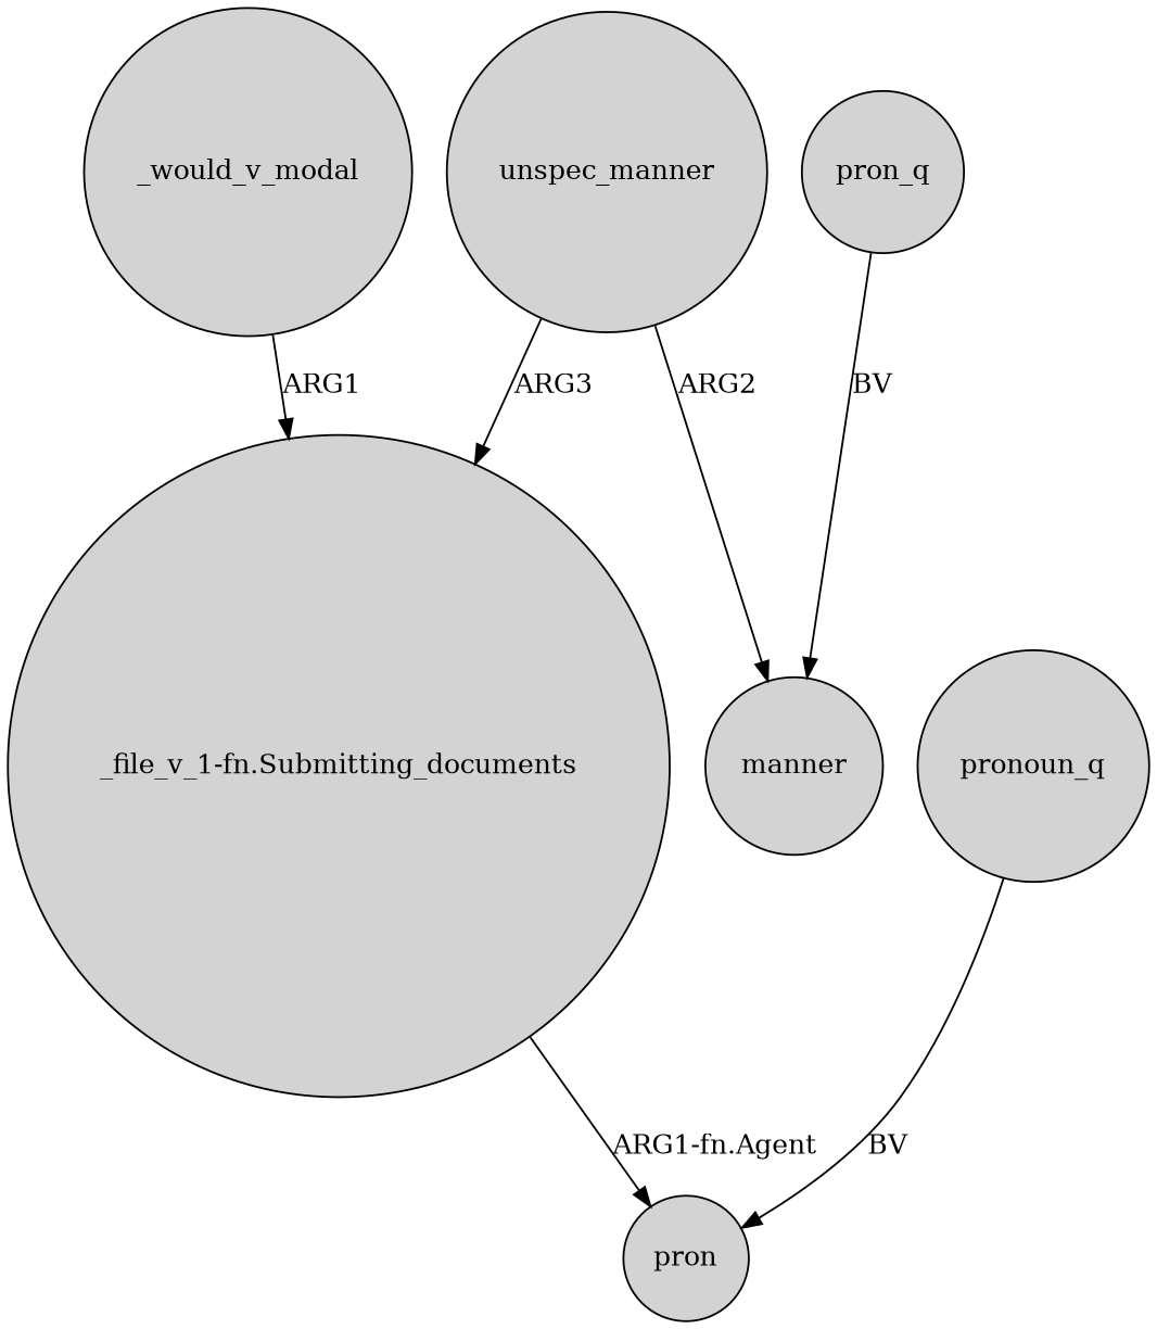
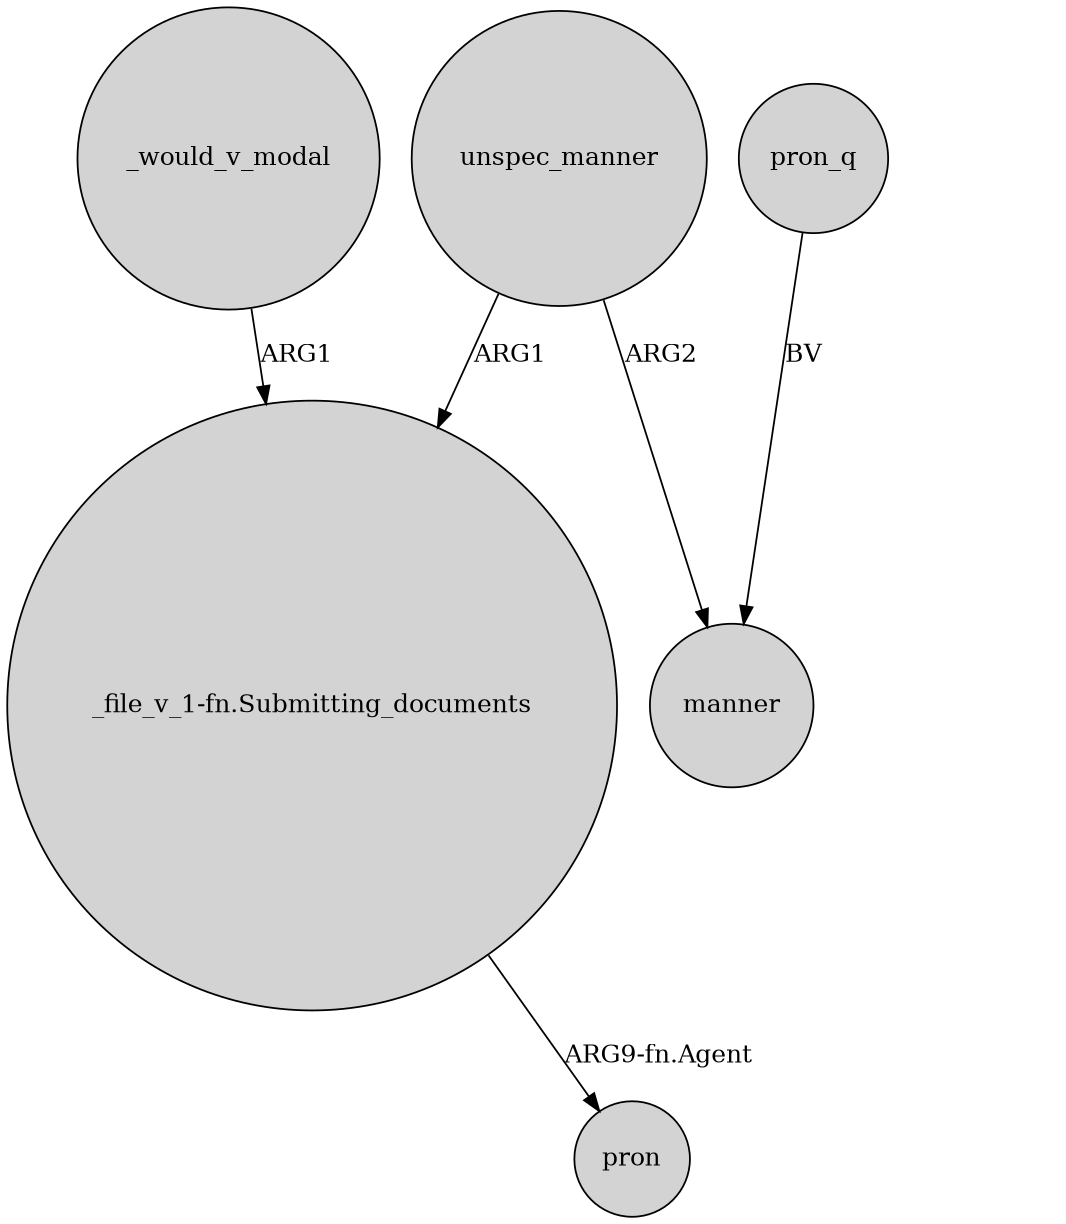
  digraph {
    node [shape=circle style=filled]
    unspec_manner
    "_file_v_1-fn.Submitting_documents"
    manner
    pron
    _would_v_modal
    n6 [label=pron_q]
-   pronoun_q
-   unspec_manner -> "_file_v_1-fn.Submitting_documents" [label=ARG3]
+   unspec_manner -> "_file_v_1-fn.Submitting_documents" [label=ARG1]
    unspec_manner -> manner [label=ARG2]
-   "_file_v_1-fn.Submitting_documents" -> pron [label="ARG1-fn.Agent"]
+   "_file_v_1-fn.Submitting_documents" -> pron [label="ARG9-fn.Agent"]
    _would_v_modal -> "_file_v_1-fn.Submitting_documents" [label=ARG1]
    n6 -> manner [label=BV]
-   pronoun_q -> pron [label=BV]
  }
